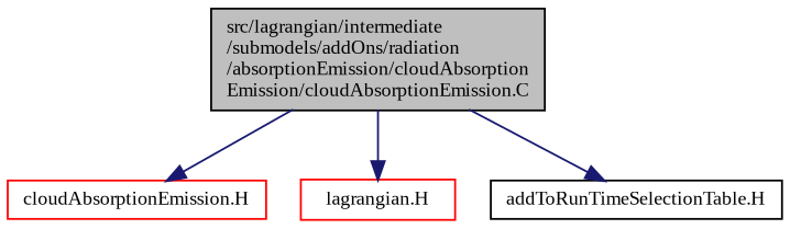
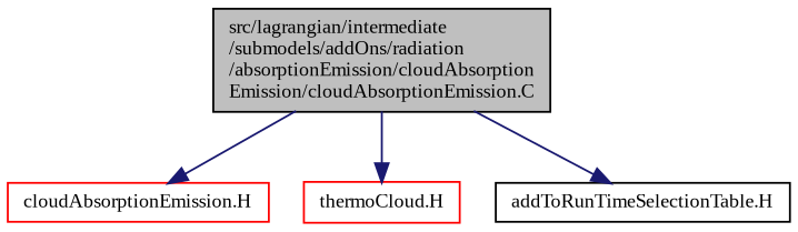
  digraph {
    fontname="Liberation Serif"
    node [color=black fontname="Liberation Serif" fontsize=10 shape=record]
    edge [color=midnightblue fontname="Liberation Serif" fontsize=10 labelfontname=Helvetica labelfontsize=10 style=solid]
    n1 [fillcolor=grey75 fontcolor=black height=0.2 label="src/lagrangian/intermediate\l/submodels/addOns/radiation\l/absorptionEmission/cloudAbsorption\lEmission/cloudAbsorptionEmission.C" style=filled width=0.4]
    n2 [color=red height=0.2 label="cloudAbsorptionEmission.H" width=0.4]
-   n3 [color=red height=0.2 label="lagrangian.H" width=0.4]
+   n3 [color=red height=0.2 label="thermoCloud.H" width=0.4]
    n4 [height=0.2 label="addToRunTimeSelectionTable.H" width=0.4]
    n1 -> n2
    n1 -> n3
    n1 -> n4
  }
